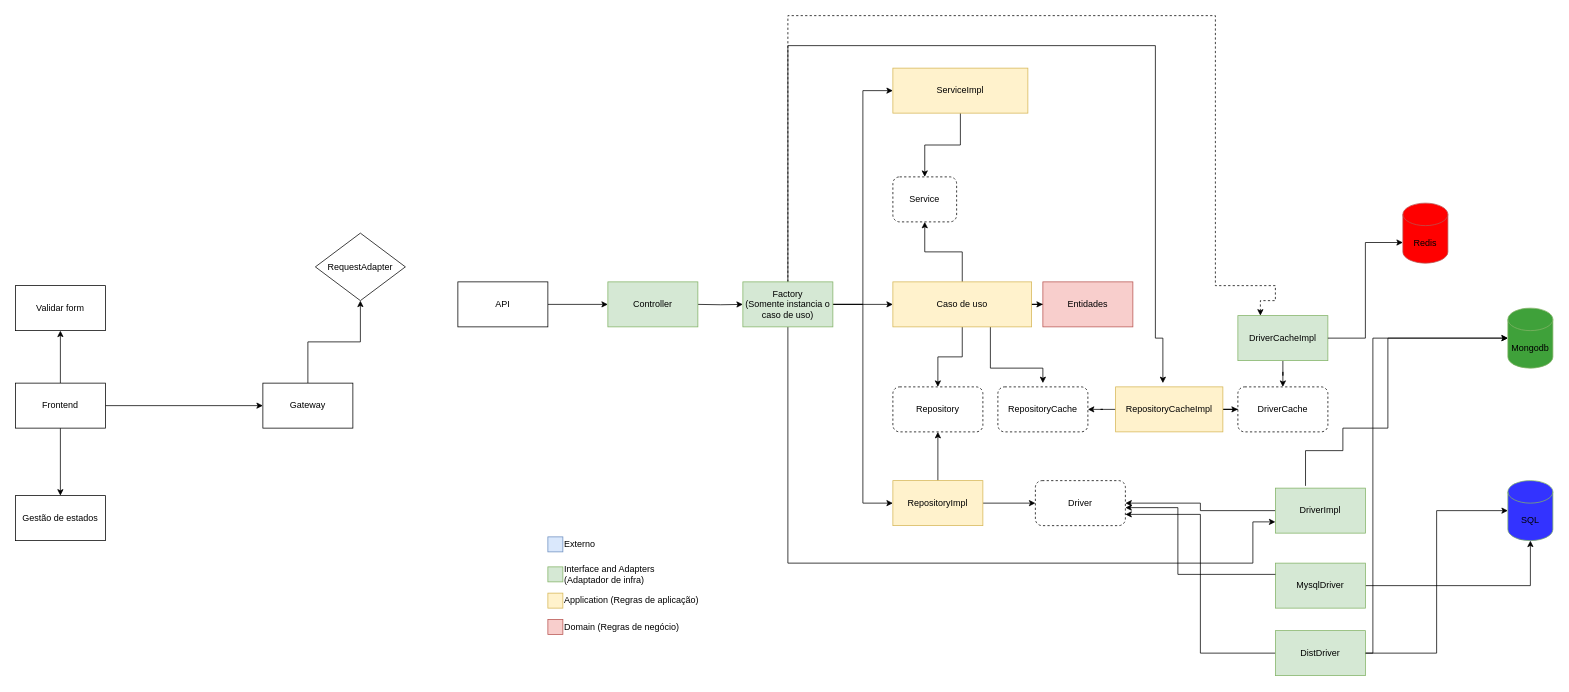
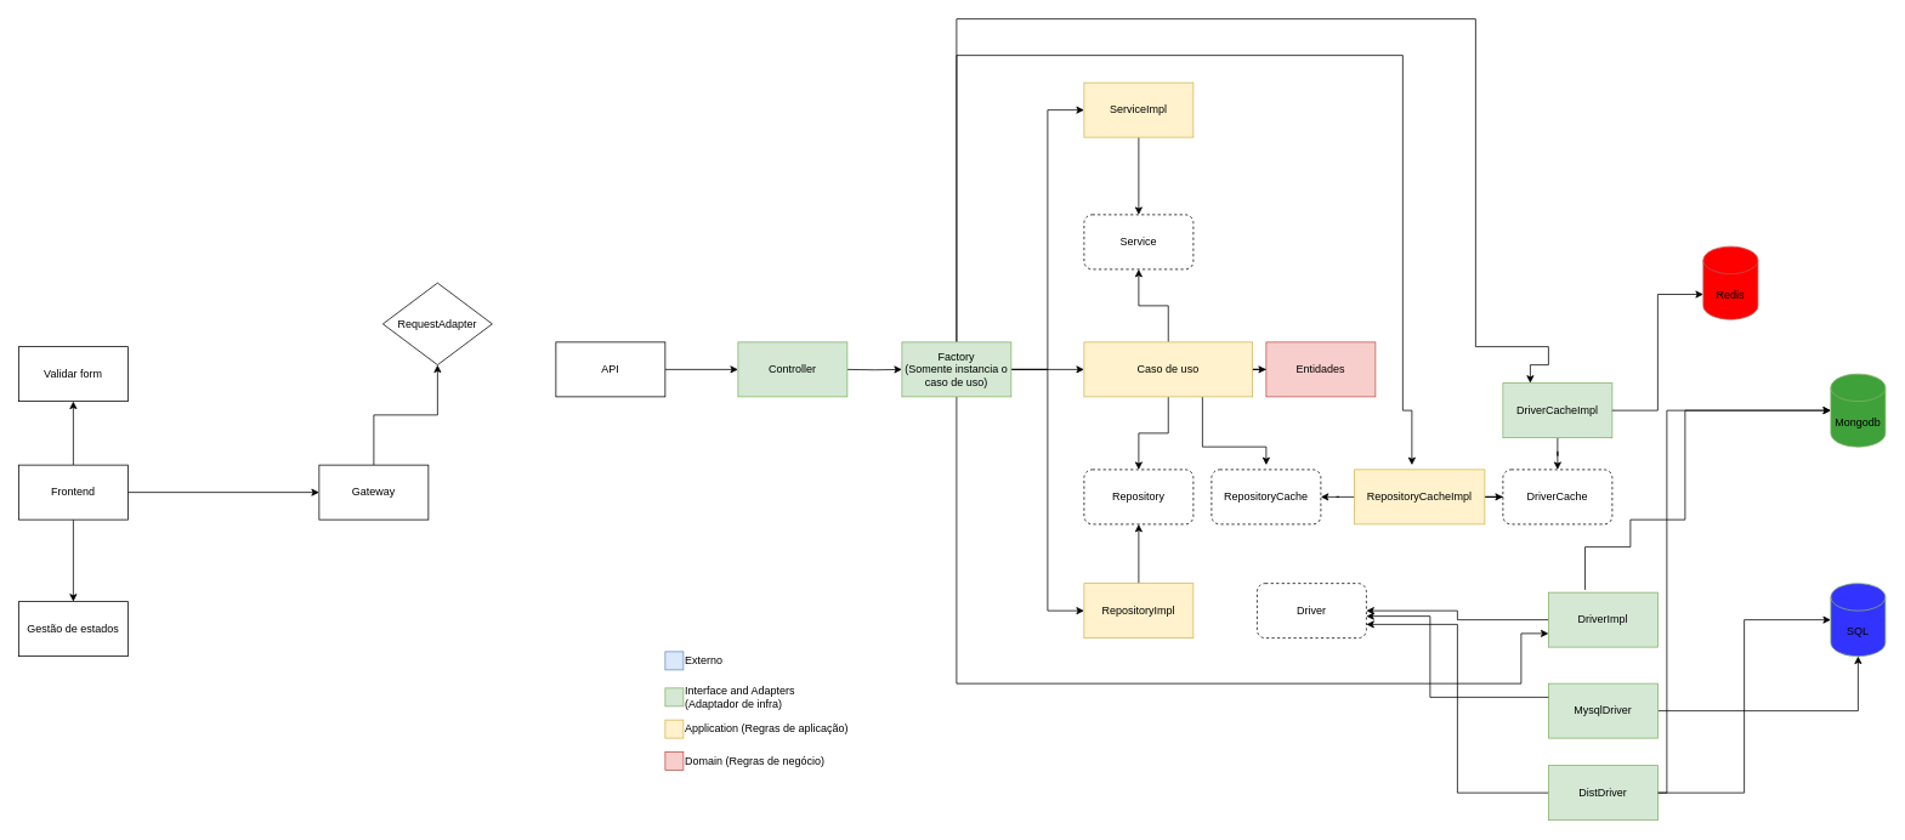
  <mxCell id="0" />
  <mxCell id="1" parent="0" />
  <mxCell id="2" value="" style="edgeStyle=orthogonalEdgeStyle;rounded=0;orthogonalLoop=1;jettySize=auto;html=1;" edge="1" parent="1" source="5" target="6"><mxGeometry relative="1" as="geometry" /></mxCell>
  <mxCell id="3" value="" style="edgeStyle=orthogonalEdgeStyle;rounded=0;orthogonalLoop=1;jettySize=auto;html=1;" edge="1" parent="1" source="5" target="7"><mxGeometry relative="1" as="geometry" /></mxCell>
  <mxCell id="4" value="" style="edgeStyle=orthogonalEdgeStyle;rounded=0;orthogonalLoop=1;jettySize=auto;html=1;" edge="1" parent="1" source="5" target="9"><mxGeometry relative="1" as="geometry" /></mxCell>
  <mxCell id="5" value="Frontend" style="rounded=0;whiteSpace=wrap;html=1;" parent="1" vertex="1"><mxGeometry x="20" y="510" width="120" height="60" as="geometry" /></mxCell>
  <mxCell id="6" value="Validar form" style="rounded=0;whiteSpace=wrap;html=1;" vertex="1" parent="1"><mxGeometry x="20" y="380" width="120" height="60" as="geometry" /></mxCell>
  <mxCell id="7" value="Gestão de estados" style="rounded=0;whiteSpace=wrap;html=1;" vertex="1" parent="1"><mxGeometry x="20" y="660" width="120" height="60" as="geometry" /></mxCell>
  <mxCell id="8" value="" style="edgeStyle=orthogonalEdgeStyle;rounded=0;orthogonalLoop=1;jettySize=auto;html=1;" edge="1" parent="1" source="9" target="10"><mxGeometry relative="1" as="geometry" /></mxCell>
  <mxCell id="9" value="Gateway" style="rounded=0;whiteSpace=wrap;html=1;" vertex="1" parent="1"><mxGeometry x="350" y="510" width="120" height="60" as="geometry" /></mxCell>
  <mxCell id="10" value="RequestAdapter" style="rhombus;whiteSpace=wrap;html=1;rounded=0;" vertex="1" parent="1"><mxGeometry x="420" y="310" width="120" height="90" as="geometry" /></mxCell>
  <mxCell id="11" value="" style="edgeStyle=orthogonalEdgeStyle;rounded=0;orthogonalLoop=1;jettySize=auto;html=1;" edge="1" parent="1" source="12" target="14"><mxGeometry relative="1" as="geometry" /></mxCell>
  <mxCell id="12" value="API" style="whiteSpace=wrap;html=1;rounded=0;" vertex="1" parent="1"><mxGeometry x="610" y="375" width="120" height="60" as="geometry" /></mxCell>
  <mxCell id="13" value="" style="edgeStyle=orthogonalEdgeStyle;rounded=0;orthogonalLoop=1;jettySize=auto;html=1;" edge="1" parent="1" target="21"><mxGeometry relative="1" as="geometry"><mxPoint x="930" y="405" as="sourcePoint" /></mxGeometry></mxCell>
  <mxCell id="14" value="Controller" style="whiteSpace=wrap;html=1;rounded=0;fillColor=#d5e8d4;strokeColor=#82b366;" vertex="1" parent="1"><mxGeometry x="810" y="375" width="120" height="60" as="geometry" /></mxCell>
  <mxCell id="15" value="" style="edgeStyle=orthogonalEdgeStyle;rounded=0;orthogonalLoop=1;jettySize=auto;html=1;" edge="1" parent="1" source="21" target="26"><mxGeometry relative="1" as="geometry" /></mxCell>
  <mxCell id="16" style="edgeStyle=orthogonalEdgeStyle;rounded=0;orthogonalLoop=1;jettySize=auto;html=1;entryX=0;entryY=0.5;entryDx=0;entryDy=0;" edge="1" parent="1" source="21" target="36"><mxGeometry relative="1" as="geometry" /></mxCell>
  <mxCell id="17" style="edgeStyle=orthogonalEdgeStyle;rounded=0;orthogonalLoop=1;jettySize=auto;html=1;entryX=0;entryY=0.5;entryDx=0;entryDy=0;" edge="1" parent="1" source="21" target="38"><mxGeometry relative="1" as="geometry" /></mxCell>
  <mxCell id="18" style="edgeStyle=orthogonalEdgeStyle;rounded=0;orthogonalLoop=1;jettySize=auto;html=1;entryX=0;entryY=0.75;entryDx=0;entryDy=0;" edge="1" parent="1" source="21" target="32"><mxGeometry relative="1" as="geometry"><Array as="points"><mxPoint x="1050" y="750" /><mxPoint x="1670" y="750" /><mxPoint x="1670" y="695" /></Array></mxGeometry></mxCell>
  <mxCell id="19" style="edgeStyle=orthogonalEdgeStyle;rounded=0;orthogonalLoop=1;jettySize=auto;html=1;" edge="1" parent="1" source="21"><mxGeometry relative="1" as="geometry"><mxPoint x="1550" y="510" as="targetPoint" /><Array as="points"><mxPoint x="1050" y="60" /><mxPoint x="1540" y="60" /><mxPoint x="1540" y="450" /><mxPoint x="1550" y="450" /></Array></mxGeometry></mxCell>
- <mxCell id="20" style="edgeStyle=orthogonalEdgeStyle;rounded=0;orthogonalLoop=1;jettySize=auto;html=1;entryX=0.25;entryY=0;entryDx=0;entryDy=0;dashed=1;" edge="1" parent="1" source="21" target="47"><mxGeometry relative="1" as="geometry"><Array as="points"><mxPoint x="1050" y="20" /><mxPoint x="1620" y="20" /><mxPoint x="1620" y="380" /><mxPoint x="1700" y="380" /><mxPoint x="1700" y="400" /><mxPoint x="1680" y="400" /></Array></mxGeometry></mxCell>
+ <mxCell id="20" style="edgeStyle=orthogonalEdgeStyle;rounded=0;orthogonalLoop=1;jettySize=auto;html=1;entryX=0.25;entryY=0;entryDx=0;entryDy=0;" edge="1" parent="1" source="21" target="47"><mxGeometry relative="1" as="geometry"><Array as="points"><mxPoint x="1050" y="20" /><mxPoint x="1620" y="20" /><mxPoint x="1620" y="380" /><mxPoint x="1700" y="380" /><mxPoint x="1700" y="400" /><mxPoint x="1680" y="400" /></Array></mxGeometry></mxCell>
  <mxCell id="21" value="Factory&lt;div&gt;(Somente instancia o caso de uso)&lt;/div&gt;" style="whiteSpace=wrap;html=1;rounded=0;fillColor=#d5e8d4;strokeColor=#82b366;" vertex="1" parent="1"><mxGeometry x="990" y="375" width="120" height="60" as="geometry" /></mxCell>
  <mxCell id="22" value="" style="edgeStyle=orthogonalEdgeStyle;rounded=0;orthogonalLoop=1;jettySize=auto;html=1;" edge="1" parent="1" source="26" target="27"><mxGeometry relative="1" as="geometry" /></mxCell>
  <mxCell id="23" value="" style="edgeStyle=orthogonalEdgeStyle;rounded=0;orthogonalLoop=1;jettySize=auto;html=1;" edge="1" parent="1" source="26" target="29"><mxGeometry relative="1" as="geometry" /></mxCell>
  <mxCell id="24" value="" style="edgeStyle=orthogonalEdgeStyle;rounded=0;orthogonalLoop=1;jettySize=auto;html=1;" edge="1" parent="1" source="26" target="34"><mxGeometry relative="1" as="geometry" /></mxCell>
  <mxCell id="25" style="edgeStyle=orthogonalEdgeStyle;rounded=0;orthogonalLoop=1;jettySize=auto;html=1;" edge="1" parent="1" source="26"><mxGeometry relative="1" as="geometry"><mxPoint x="1390" y="510" as="targetPoint" /><Array as="points"><mxPoint x="1320" y="405" /><mxPoint x="1320" y="490" /><mxPoint x="1390" y="490" /></Array></mxGeometry></mxCell>
  <mxCell id="26" value="Caso de uso" style="whiteSpace=wrap;html=1;rounded=0;fillColor=#fff2cc;strokeColor=#d6b656;" vertex="1" parent="1"><mxGeometry x="1190" y="375" width="185" height="60" as="geometry" /></mxCell>
- <mxCell id="27" value="Service" style="whiteSpace=wrap;html=1;rounded=1;dashed=1;" vertex="1" parent="1"><mxGeometry x="1190" y="235" width="85" height="60" as="geometry" /></mxCell>
- <mxCell id="28" style="edgeStyle=orthogonalEdgeStyle;rounded=0;orthogonalLoop=1;jettySize=auto;html=1;exitX=1;exitY=0.5;exitDx=0;exitDy=0;entryX=0;entryY=0.5;entryDx=0;entryDy=0;" edge="1" parent="1" source="38" target="39"><mxGeometry relative="1" as="geometry"><mxPoint x="1390" y="545" as="targetPoint" /></mxGeometry></mxCell>
+ <mxCell id="27" value="Service" style="whiteSpace=wrap;html=1;rounded=1;dashed=1;" vertex="1" parent="1"><mxGeometry x="1190" y="235" width="120" height="60" as="geometry" /></mxCell>
  <mxCell id="29" value="Repository" style="whiteSpace=wrap;html=1;rounded=1;dashed=1;" vertex="1" parent="1"><mxGeometry x="1190" y="515" width="120" height="60" as="geometry" /></mxCell>
  <mxCell id="30" value="Mongodb" style="shape=cylinder3;whiteSpace=wrap;html=1;boundedLbl=1;backgroundOutline=1;size=15;fillColor=#3fa13a;strokeColor=#82b366;" vertex="1" parent="1"><mxGeometry x="2010" y="410" width="60" height="80" as="geometry" /></mxCell>
  <mxCell id="31" style="edgeStyle=orthogonalEdgeStyle;rounded=0;orthogonalLoop=1;jettySize=auto;html=1;entryX=1;entryY=0.5;entryDx=0;entryDy=0;" edge="1" parent="1" source="32" target="39"><mxGeometry relative="1" as="geometry" /></mxCell>
  <mxCell id="32" value="DriverImpl" style="whiteSpace=wrap;html=1;rounded=0;fillColor=#d5e8d4;strokeColor=#82b366;" vertex="1" parent="1"><mxGeometry x="1700" y="650" width="120" height="60" as="geometry" /></mxCell>
  <mxCell id="33" style="edgeStyle=orthogonalEdgeStyle;rounded=0;orthogonalLoop=1;jettySize=auto;html=1;entryX=0;entryY=0.5;entryDx=0;entryDy=0;entryPerimeter=0;exitX=0.335;exitY=-0.05;exitDx=0;exitDy=0;exitPerimeter=0;" edge="1" parent="1" source="32" target="30"><mxGeometry relative="1" as="geometry"><mxPoint x="1780" y="640" as="sourcePoint" /><Array as="points"><mxPoint x="1740" y="600" /><mxPoint x="1790" y="600" /><mxPoint x="1790" y="570" /><mxPoint x="1850" y="570" /><mxPoint x="1850" y="450" /></Array></mxGeometry></mxCell>
  <mxCell id="34" value="Entidades" style="whiteSpace=wrap;html=1;rounded=0;fillColor=#f8cecc;strokeColor=#b85450;" vertex="1" parent="1"><mxGeometry x="1390" y="375" width="120" height="60" as="geometry" /></mxCell>
  <mxCell id="35" style="edgeStyle=orthogonalEdgeStyle;rounded=0;orthogonalLoop=1;jettySize=auto;html=1;entryX=0.5;entryY=0;entryDx=0;entryDy=0;" edge="1" parent="1" source="36" target="27"><mxGeometry relative="1" as="geometry" /></mxCell>
- <mxCell id="36" value="ServiceImpl" style="whiteSpace=wrap;html=1;rounded=0;fillColor=#fff2cc;strokeColor=#d6b656;" vertex="1" parent="1"><mxGeometry x="1190" y="90" width="180" height="60" as="geometry" /></mxCell>
+ <mxCell id="36" value="ServiceImpl" style="whiteSpace=wrap;html=1;rounded=0;fillColor=#fff2cc;strokeColor=#d6b656;" vertex="1" parent="1"><mxGeometry x="1190" y="90" width="120" height="60" as="geometry" /></mxCell>
  <mxCell id="37" style="edgeStyle=orthogonalEdgeStyle;rounded=0;orthogonalLoop=1;jettySize=auto;html=1;entryX=0.5;entryY=1;entryDx=0;entryDy=0;" edge="1" parent="1" source="38" target="29"><mxGeometry relative="1" as="geometry" /></mxCell>
  <mxCell id="38" value="RepositoryImpl" style="whiteSpace=wrap;html=1;rounded=0;fillColor=#fff2cc;strokeColor=#d6b656;" vertex="1" parent="1"><mxGeometry x="1190" y="640" width="120" height="60" as="geometry" /></mxCell>
  <mxCell id="39" value="Driver" style="whiteSpace=wrap;html=1;rounded=1;dashed=1;" vertex="1" parent="1"><mxGeometry x="1380" y="640" width="120" height="60" as="geometry" /></mxCell>
  <mxCell id="40" value="Redis" style="shape=cylinder3;whiteSpace=wrap;html=1;boundedLbl=1;backgroundOutline=1;size=15;fillColor=#FF0000;strokeColor=#b85450;" vertex="1" parent="1"><mxGeometry x="1870" y="270" width="60" height="80" as="geometry" /></mxCell>
  <mxCell id="41" value="RepositoryCache" style="whiteSpace=wrap;html=1;rounded=1;dashed=1;" vertex="1" parent="1"><mxGeometry x="1330" y="515" width="120" height="60" as="geometry" /></mxCell>
  <mxCell id="42" style="edgeStyle=orthogonalEdgeStyle;rounded=0;orthogonalLoop=1;jettySize=auto;html=1;entryX=1;entryY=0.5;entryDx=0;entryDy=0;" edge="1" parent="1" source="44" target="41"><mxGeometry relative="1" as="geometry" /></mxCell>
  <mxCell id="43" value="" style="edgeStyle=orthogonalEdgeStyle;rounded=0;orthogonalLoop=1;jettySize=auto;html=1;" edge="1" parent="1" source="44" target="45"><mxGeometry relative="1" as="geometry" /></mxCell>
  <mxCell id="44" value="RepositoryCacheImpl" style="whiteSpace=wrap;html=1;rounded=0;fillColor=#fff2cc;strokeColor=#d6b656;" vertex="1" parent="1"><mxGeometry x="1487" y="515" width="143" height="60" as="geometry" /></mxCell>
  <mxCell id="45" value="DriverCache" style="whiteSpace=wrap;html=1;rounded=1;dashed=1;" vertex="1" parent="1"><mxGeometry x="1650" y="515" width="120" height="60" as="geometry" /></mxCell>
  <mxCell id="46" style="edgeStyle=orthogonalEdgeStyle;rounded=0;orthogonalLoop=1;jettySize=auto;html=1;" edge="1" parent="1" source="47" target="45"><mxGeometry relative="1" as="geometry"><mxPoint x="1700" y="510" as="targetPoint" /></mxGeometry></mxCell>
  <mxCell id="47" value="DriverCacheImpl" style="whiteSpace=wrap;html=1;rounded=0;fillColor=#d5e8d4;strokeColor=#82b366;" vertex="1" parent="1"><mxGeometry x="1650" y="420" width="120" height="60" as="geometry" /></mxCell>
  <mxCell id="48" style="edgeStyle=orthogonalEdgeStyle;rounded=0;orthogonalLoop=1;jettySize=auto;html=1;entryX=0;entryY=0;entryDx=0;entryDy=52.5;entryPerimeter=0;" edge="1" parent="1" source="47" target="40"><mxGeometry relative="1" as="geometry" /></mxCell>
  <mxCell id="49" value="" style="group" vertex="1" connectable="0" parent="1"><mxGeometry x="730" y="785" width="210" height="30" as="geometry" /></mxCell>
  <mxCell id="50" value="" style="whiteSpace=wrap;html=1;aspect=fixed;fillColor=#fff2cc;strokeColor=#d6b656;" vertex="1" parent="49"><mxGeometry y="5" width="20" height="20" as="geometry" /></mxCell>
  <mxCell id="51" value="Application (Regras de aplicação)" style="text;html=1;align=left;verticalAlign=middle;whiteSpace=wrap;rounded=0;" vertex="1" parent="49"><mxGeometry x="20" width="190" height="30" as="geometry" /></mxCell>
  <mxCell id="52" value="" style="group" vertex="1" connectable="0" parent="1"><mxGeometry x="730" y="820" width="200" height="30" as="geometry" /></mxCell>
  <mxCell id="53" value="" style="whiteSpace=wrap;html=1;aspect=fixed;fillColor=#f8cecc;strokeColor=#b85450;" vertex="1" parent="52"><mxGeometry y="5" width="20" height="20" as="geometry" /></mxCell>
  <mxCell id="54" value="Domain (Regras de negócio)" style="text;html=1;align=left;verticalAlign=middle;whiteSpace=wrap;rounded=0;" vertex="1" parent="52"><mxGeometry x="20" width="180" height="30" as="geometry" /></mxCell>
  <mxCell id="55" value="" style="group" vertex="1" connectable="0" parent="1"><mxGeometry x="730" y="750" width="200" height="30" as="geometry" /></mxCell>
  <mxCell id="56" value="" style="whiteSpace=wrap;html=1;aspect=fixed;fillColor=#d5e8d4;strokeColor=#82b366;" vertex="1" parent="55"><mxGeometry y="5" width="20" height="20" as="geometry" /></mxCell>
  <mxCell id="57" value="Interface and Adapters (Adaptador de infra)" style="text;html=1;align=left;verticalAlign=middle;whiteSpace=wrap;rounded=0;" vertex="1" parent="55"><mxGeometry x="20" width="180" height="30" as="geometry" /></mxCell>
  <mxCell id="58" value="" style="group" vertex="1" connectable="0" parent="1"><mxGeometry x="730" y="710" width="200" height="30" as="geometry" /></mxCell>
  <mxCell id="59" value="" style="whiteSpace=wrap;html=1;aspect=fixed;fillColor=#dae8fc;strokeColor=#6c8ebf;" vertex="1" parent="58"><mxGeometry y="5" width="20" height="20" as="geometry" /></mxCell>
  <mxCell id="60" value="Externo" style="text;html=1;align=left;verticalAlign=middle;whiteSpace=wrap;rounded=0;" vertex="1" parent="58"><mxGeometry x="20" width="180" height="30" as="geometry" /></mxCell>
  <mxCell id="61" value="SQL" style="shape=cylinder3;whiteSpace=wrap;html=1;boundedLbl=1;backgroundOutline=1;size=15;fillColor=#3333FF;strokeColor=#82b366;" vertex="1" parent="1"><mxGeometry x="2010" y="640" width="60" height="80" as="geometry" /></mxCell>
  <mxCell id="62" style="edgeStyle=orthogonalEdgeStyle;rounded=0;orthogonalLoop=1;jettySize=auto;html=1;" edge="1" parent="1" source="63" target="61"><mxGeometry relative="1" as="geometry" /></mxCell>
  <mxCell id="63" value="MysqlDriver" style="whiteSpace=wrap;html=1;rounded=0;fillColor=#d5e8d4;strokeColor=#82b366;" vertex="1" parent="1"><mxGeometry x="1700" y="750" width="120" height="60" as="geometry" /></mxCell>
  <mxCell id="64" style="edgeStyle=orthogonalEdgeStyle;rounded=0;orthogonalLoop=1;jettySize=auto;html=1;" edge="1" parent="1" source="63"><mxGeometry relative="1" as="geometry"><mxPoint x="1500" y="676" as="targetPoint" /><Array as="points"><mxPoint x="1570" y="765" /><mxPoint x="1570" y="676" /></Array></mxGeometry></mxCell>
  <mxCell id="65" style="edgeStyle=orthogonalEdgeStyle;rounded=0;orthogonalLoop=1;jettySize=auto;html=1;" edge="1" parent="1" source="67" target="30"><mxGeometry relative="1" as="geometry"><Array as="points"><mxPoint x="1830" y="870" /><mxPoint x="1830" y="450" /></Array></mxGeometry></mxCell>
  <mxCell id="66" style="edgeStyle=orthogonalEdgeStyle;rounded=0;orthogonalLoop=1;jettySize=auto;html=1;entryX=1;entryY=0.75;entryDx=0;entryDy=0;" edge="1" parent="1" source="67" target="39"><mxGeometry relative="1" as="geometry" /></mxCell>
  <mxCell id="67" value="DistDriver" style="whiteSpace=wrap;html=1;rounded=0;fillColor=#d5e8d4;strokeColor=#82b366;" vertex="1" parent="1"><mxGeometry x="1700" y="840" width="120" height="60" as="geometry" /></mxCell>
  <mxCell id="68" style="edgeStyle=orthogonalEdgeStyle;rounded=0;orthogonalLoop=1;jettySize=auto;html=1;entryX=0;entryY=0.5;entryDx=0;entryDy=0;entryPerimeter=0;" edge="1" parent="1" source="67" target="61"><mxGeometry relative="1" as="geometry" /></mxCell>
